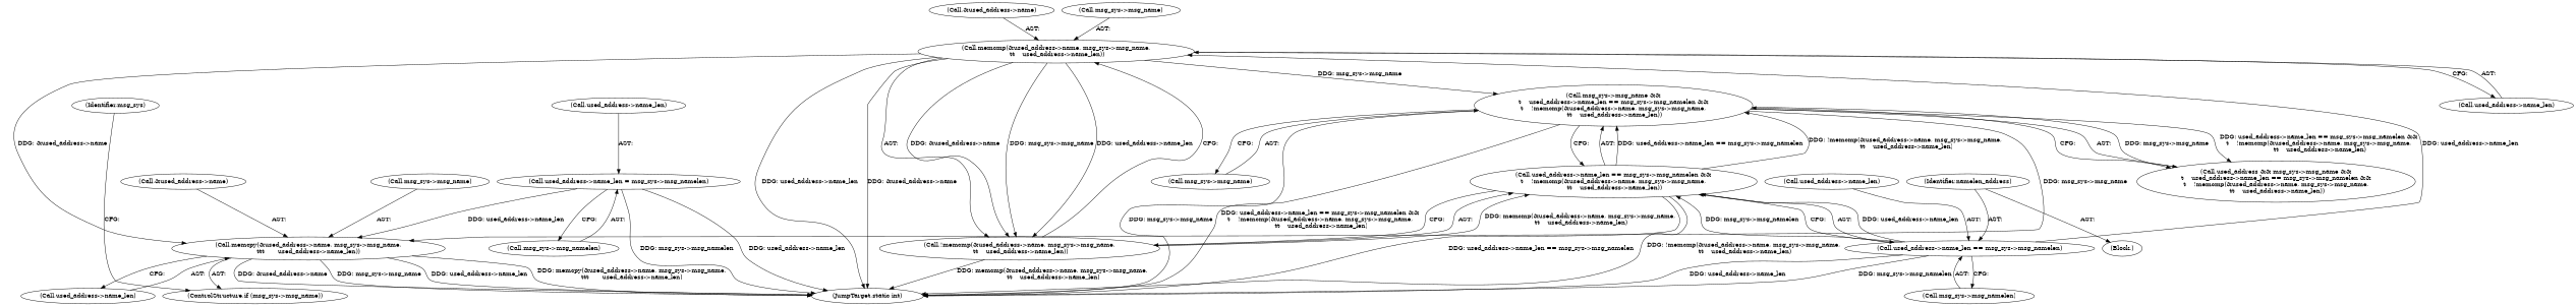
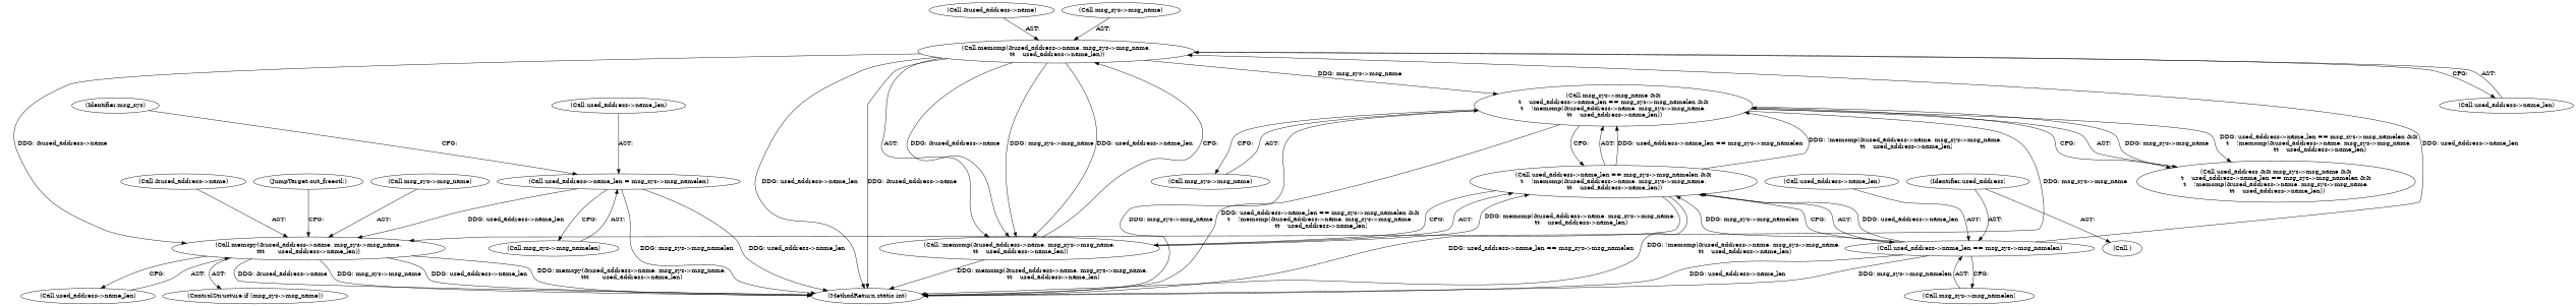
  digraph {
    n1 [label="(Call,memcpy(&used_address->name, msg_sys->msg_name,\n\t\t\t       used_address->name_len))"]
    n2 [label="(Call,used_address->name_len)"]
    n3 [label="(ControlStructure,if (msg_sys->msg_name))"]
-   n4 [label="(JumpTarget,static int)"]
+   n4 [label="(MethodReturn,static int)"]
    n5 [label="(Call,memcmp(&used_address->name, msg_sys->msg_name,\n \t\t    used_address->name_len))"]
    n6 [label="(Call,msg_sys->msg_name &&\n\t    used_address->name_len == msg_sys->msg_namelen &&\n\t    !memcmp(&used_address->name, msg_sys->msg_name,\n \t\t    used_address->name_len))"]
    n7 [label="(Call,!memcmp(&used_address->name, msg_sys->msg_name,\n \t\t    used_address->name_len))"]
    n8 [label="(Call,used_address->name_len)"]
    n9 [label="(Call,used_address->name_len == msg_sys->msg_namelen &&\n\t    !memcmp(&used_address->name, msg_sys->msg_name,\n \t\t    used_address->name_len))"]
    n10 [label="(Call,used_address && msg_sys->msg_name &&\n\t    used_address->name_len == msg_sys->msg_namelen &&\n\t    !memcmp(&used_address->name, msg_sys->msg_name,\n \t\t    used_address->name_len))"]
    n11 [label="(Call,msg_sys->msg_name)"]
    n12 [label="(Call,used_address->name_len == msg_sys->msg_namelen)"]
    n13 [label="(Call,msg_sys->msg_namelen)"]
    n14 [label="(Call,used_address->name_len = msg_sys->msg_namelen)"]
    n15 [label="(Call,msg_sys->msg_namelen)"]
-   n16 [label="(Block,)"]
+   n16 [label="(Call,)"]
    n17 [label="(Call,&used_address->name)"]
+   n18 [label="(JumpTarget,out_freectl:)"]
    n19 [label="(Identifier,msg_sys)"]
    n20 [label="(Call,used_address->name_len)"]
    n21 [label="(Call,&used_address->name)"]
    n22 [label="(Call,msg_sys->msg_name)"]
    n23 [label="(Call,msg_sys->msg_name)"]
-   n24 [label="(Identifier,namelen_address)"]
+   n24 [label="(Identifier,used_address)"]
    n25 [label="(Call,used_address->name_len)"]
    n1 -> n2 [label="CFG: "]
    n1 -> n3 [label="AST: "]
    n1 -> n4 [label="DDG: &used_address->name"]
    n1 -> n4 [label="DDG: msg_sys->msg_name"]
    n1 -> n4 [label="DDG: used_address->name_len"]
    n1 -> n4 [label="DDG: memcpy(&used_address->name, msg_sys->msg_name,\n\t\t\t       used_address->name_len)"]
    n2 -> n1 [label="AST: "]
    n5 -> n1 [label="DDG: &used_address->name"]
    n5 -> n4 [label="DDG: used_address->name_len"]
    n5 -> n4 [label="DDG: &used_address->name"]
    n5 -> n6 [label="DDG: msg_sys->msg_name"]
    n5 -> n7 [label="AST: "]
    n5 -> n7 [label="DDG: &used_address->name"]
    n5 -> n7 [label="DDG: msg_sys->msg_name"]
    n5 -> n7 [label="DDG: used_address->name_len"]
    n5 -> n8 [label="CFG: "]
    n6 -> n1 [label="DDG: msg_sys->msg_name"]
    n6 -> n4 [label="DDG: msg_sys->msg_name"]
    n6 -> n4 [label="DDG: used_address->name_len == msg_sys->msg_namelen &&\n\t    !memcmp(&used_address->name, msg_sys->msg_name,\n \t\t    used_address->name_len)"]
    n6 -> n9 [label="CFG: "]
    n6 -> n10 [label="AST: "]
    n6 -> n10 [label="DDG: msg_sys->msg_name"]
    n6 -> n10 [label="DDG: used_address->name_len == msg_sys->msg_namelen &&\n\t    !memcmp(&used_address->name, msg_sys->msg_name,\n \t\t    used_address->name_len)"]
    n6 -> n11 [label="CFG: "]
    n7 -> n4 [label="DDG: memcmp(&used_address->name, msg_sys->msg_name,\n \t\t    used_address->name_len)"]
    n7 -> n5 [label="CFG: "]
    n7 -> n9 [label="AST: "]
    n7 -> n9 [label="DDG: memcmp(&used_address->name, msg_sys->msg_name,\n \t\t    used_address->name_len)"]
    n8 -> n5 [label="AST: "]
    n9 -> n4 [label="DDG: used_address->name_len == msg_sys->msg_namelen"]
    n9 -> n4 [label="DDG: !memcmp(&used_address->name, msg_sys->msg_name,\n \t\t    used_address->name_len)"]
    n9 -> n6 [label="AST: "]
    n9 -> n6 [label="DDG: used_address->name_len == msg_sys->msg_namelen"]
    n9 -> n6 [label="DDG: !memcmp(&used_address->name, msg_sys->msg_name,\n \t\t    used_address->name_len)"]
    n9 -> n7 [label="CFG: "]
    n9 -> n12 [label="CFG: "]
    n10 -> n6 [label="CFG: "]
    n11 -> n6 [label="AST: "]
    n12 -> n4 [label="DDG: msg_sys->msg_namelen"]
    n12 -> n4 [label="DDG: used_address->name_len"]
    n12 -> n5 [label="DDG: used_address->name_len"]
    n12 -> n9 [label="AST: "]
    n12 -> n9 [label="DDG: used_address->name_len"]
    n12 -> n9 [label="DDG: msg_sys->msg_namelen"]
    n12 -> n13 [label="CFG: "]
    n13 -> n12 [label="AST: "]
    n14 -> n1 [label="DDG: used_address->name_len"]
    n14 -> n4 [label="DDG: msg_sys->msg_namelen"]
    n14 -> n4 [label="DDG: used_address->name_len"]
    n14 -> n15 [label="CFG: "]
    n15 -> n14 [label="AST: "]
    n17 -> n1 [label="AST: "]
-   n19 -> n3 [label="CFG: "]
+   n18 -> n1 [label="CFG: "]
+   n19 -> n14 [label="CFG: "]
    n20 -> n12 [label="AST: "]
    n21 -> n5 [label="AST: "]
    n22 -> n1 [label="AST: "]
    n23 -> n5 [label="AST: "]
    n24 -> n12 [label="AST: "]
    n24 -> n16 [label="AST: "]
    n25 -> n14 [label="AST: "]
  }
